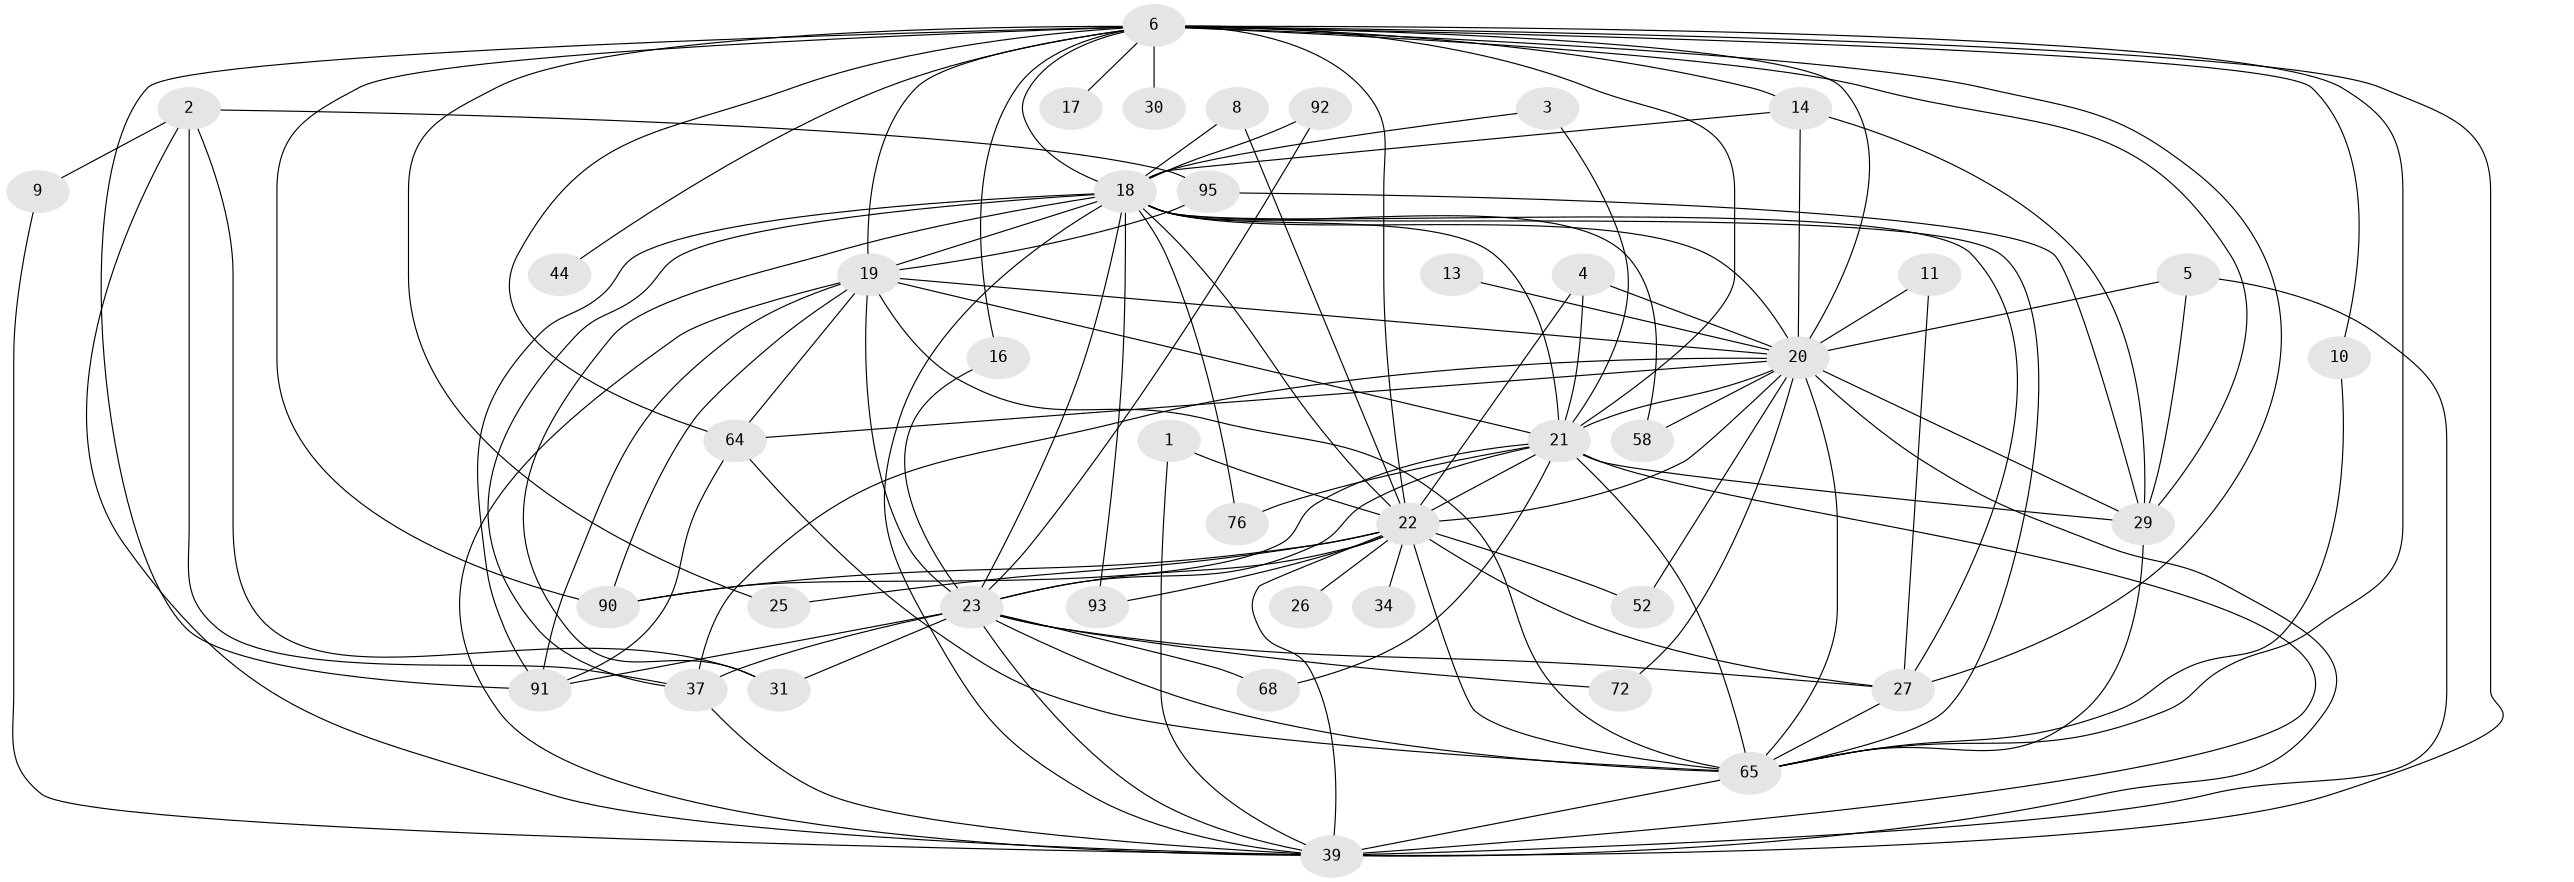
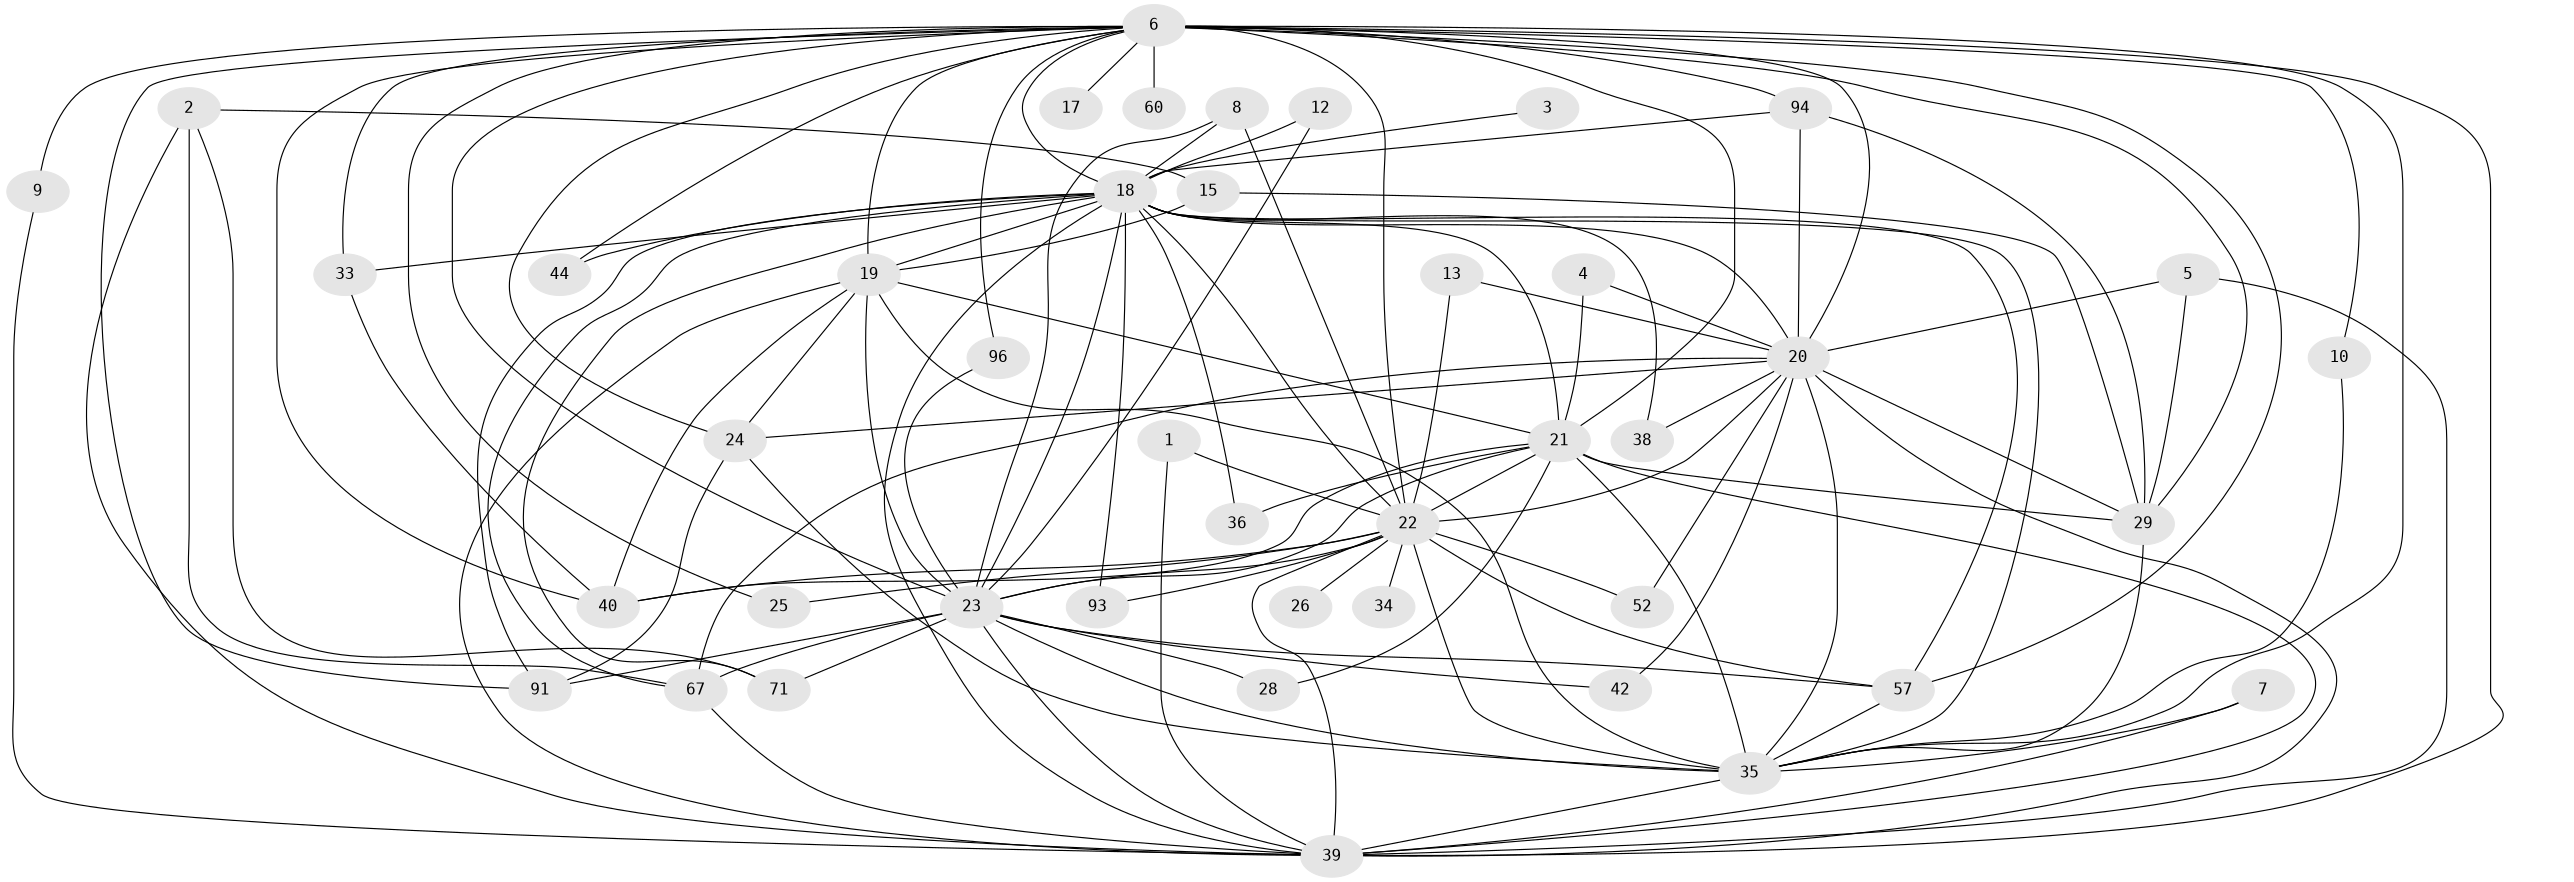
  graph {
    fontname="DejaVu Sans Mono"
    node [color=gray90 fontname="DejaVu Sans Mono" style=filled]
    edge [fontname="DejaVu Sans Mono" weight=1.0]
    1
    22
    39
    23
    25
-   27
-   35 [label=65]
-   40 [label=90]
+   27 [label=57]
+   35
+   40
    n9 [label=93]
    n10 [label=52]
    26
    34
    2
-   15 [label=95]
-   37
-   31
+   15
+   37 [label=67]
+   31 [label=71]
    29
    19
    3
    18
    21
    20
+   33
    n24 [label=91]
    44
-   36 [label=76]
-   38 [label=58]
-   28 [label=68]
+   36
+   38
+   28
    4
-   24 [label=64]
-   42 [label=72]
+   24
+   42
    5
    6
    9
    10
-   14
-   16
+   14 [label=94]
+   16 [label=96]
    17
-   30
+   30 [label=60]
+   7
    8
-   11
-   12 [label=92]
+   12
    13
    1 -- 22
    1 -- 39
    22 -- 39
    22 -- 23
    22 -- 25
    22 -- 27
    22 -- 35
    22 -- 40
    22 -- n9
    22 -- n10
    22 -- 26
    22 -- 34
    23 -- 39
    23 -- 27
    23 -- 35 [weight=2.0]
    23 -- 37
    23 -- 31 [weight=2.0]
    23 -- n24
    23 -- 28
    23 -- 42
    27 -- 35
    35 -- 39
    2 -- 39
    2 -- 15
    2 -- 37
    2 -- 31
    15 -- 29
    15 -- 19
    37 -- 39
    29 -- 35
    19 -- 39
    19 -- 23
    19 -- 35 [weight=2.0]
    19 -- 40
    19 -- 21
-   19 -- 20
-   19 -- n24
    19 -- 24
    3 -- 18
-   3 -- 21
    18 -- 22
    18 -- 39 [weight=2.0]
    18 -- 23 [weight=3.0]
    18 -- 27
    18 -- 35
    18 -- n9
    18 -- 37
    18 -- 31
    18 -- 19
    18 -- 21 [weight=2.0]
    18 -- 20
+   18 -- 33
    18 -- n24
+   18 -- 44
    18 -- 36
    18 -- 38
    21 -- 22 [weight=2.0]
    21 -- 39
    21 -- 23
    21 -- 35 [weight=2.0]
    21 -- 40
    21 -- 29
    21 -- 36
    21 -- 28
    20 -- 22 [weight=2.0]
    20 -- 39
    20 -- 35
    20 -- n10
    20 -- 37
    20 -- 29
-   20 -- 21
    20 -- 38
    20 -- 24
    20 -- 42
+   33 -- 40
    4 -- 21
    4 -- 20
    24 -- 35
    24 -- n24
    5 -- 39
    5 -- 29
    5 -- 20
    6 -- 22 [weight=4.0]
    6 -- 39 [weight=3.0]
+   6 -- 23 [weight=5.0]
    6 -- 25
    6 -- 27
    6 -- 35 [weight=2.0]
    6 -- 40
    6 -- 29
    6 -- 19 [weight=3.0]
    6 -- 18 [weight=2.0]
    6 -- 21 [weight=2.0]
    6 -- 20 [weight=4.0]
+   6 -- 33
    6 -- n24
    6 -- 44
    6 -- 24
-   2 -- 9
+   6 -- 9
    6 -- 10
    6 -- 14
    6 -- 16
    6 -- 17
    6 -- 30
    9 -- 39
    10 -- 35
    14 -- 29
    14 -- 18
    14 -- 20
    16 -- 23
+   7 -- 39
+   7 -- 35
    8 -- 22
+   8 -- 23
    8 -- 18
-   11 -- 27
-   11 -- 20
    12 -- 23
    12 -- 18
-   4 -- 22
+   13 -- 22
    13 -- 20
  }
